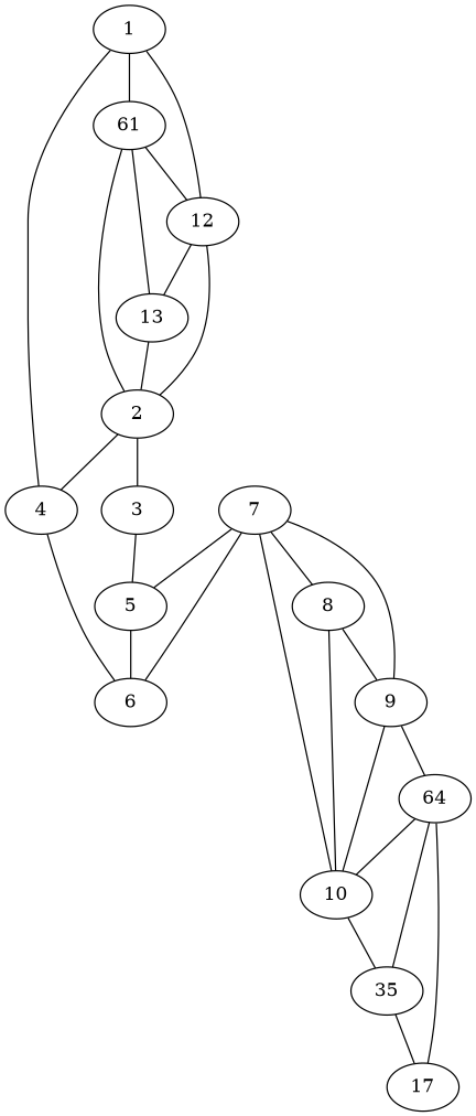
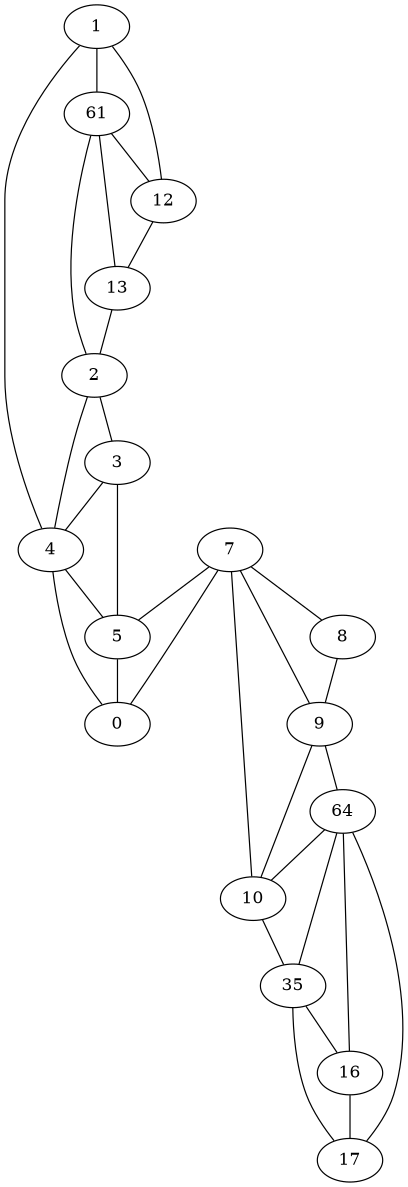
  graph {
    node [aaLength=7 type=0]
    edge [distance0=4.0 frequency=1 type0=1]
    1 [aaLength=6 sequence=PPAVCS]
    n2 [label=61 sequence=SFWFVQQ type=1]
    12 [aaLength=9 sequence=TIHGLWPQQ type=1]
    4 [sequence=QSQLNTL]
    2 [aaLength=4 sequence=PGSG]
    3 [sequence=ITKISHL]
    13 [aaLength=2 sequence=TS type=1]
    5 [aaLength=11 sequence=NQQFWSHEWTK]
-   6 [aaLength=4 sequence=GTCS]
+   6 [aaLength=4 sequence=GTCS label=0]
    7 [aaLength=14 sequence=QAAYFKLAVDMRNN]
    8 [aaLength=5 sequence=IIGAL]
    9 [aaLength=3 sequence=RPH]
    n13 [aaLength=3 label=64 sequence=TKS type=1]
    10 [aaLength=12 sequence=RQAIKGFLKAKF]
    n15 [aaLength=6 label=35 sequence=GLRCRT type=1]
+   16 [aaLength=11 sequence=SYLVQVVACFA type=1]
    17 [aaLength=2 sequence=LI type=1]
    1 -- n2 [distance0=42.98472 type0=2]
    1 -- 12 [distance0=47.16658 type0=3]
    1 -- 4 [distance0=15.56254]
    n2 -- 12 [distance0=29.0]
    n2 -- 2 [distance0=14.0 type0=4]
    n2 -- 13 [distance0=40.0 type0=2]
    12 -- 13 [distance0=11.0 distance1=2.0 frequency=2 type1=4]
+   4 -- 5 [distance0=19.27904 distance1=8.0 frequency=2 type0=2 type1=4]
    4 -- 6 [distance0=31.07582 type0=3]
-   2 -- 12 [type0=4]
    2 -- 4 [distance0=38.45115 type0=3]
    2 -- 3 [distance0=32.31393 type0=2]
+   3 -- 4 [distance0=8.703385 distance1=0.0 frequency=2 type1=5]
    3 -- 5 [distance0=23.97314 type0=2]
    13 -- 2 [distance0=50.69611 type0=3]
    5 -- 6 [distance0=13.66249 distance1=1.0 frequency=2 type1=4]
    7 -- 5 [distance0=25.24869 type0=3]
    7 -- 6 [distance0=16.63743]
    7 -- 8 [distance0=21.59907 distance1=2.0 frequency=2 type0=2 type1=4]
    8 -- 9 [distance0=8.406084 distance1=0.0 frequency=2 type1=5]
    9 -- 7 [distance0=29.72722 type0=3]
    9 -- n13 [distance0=7.0 type0=4]
    n13 -- 10 [distance0=0.0 type0=5]
    n13 -- n15 [distance0=19.0]
+   n13 -- 16 [distance0=31.0 type0=2]
    n13 -- 17 [distance0=47.0 type0=3]
    10 -- 7 [distance0=40.60773 type0=3]
-   10 -- 8 [distance0=22.84127 type0=2]
    10 -- 9 [distance0=17.81843]
    10 -- n15 [type0=4]
+   n15 -- 16 [distance0=12.0 distance1=6.0 frequency=2 type1=4]
    n15 -- 17 [distance0=28.0 type0=3]
+   16 -- 17 [distance0=16.0 distance1=5.0 frequency=2 type0=2 type1=4]
  }
